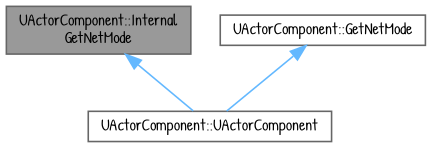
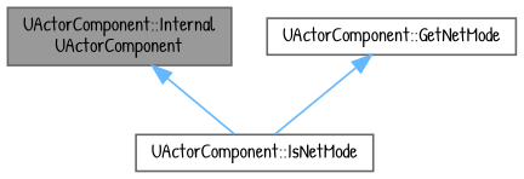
  digraph {
    fontname="Patrick Hand"
    rankdir=TB
    node [color=grey40 fillcolor=white fontname="Patrick Hand" fontsize=10 shape=box style=filled]
    edge [color=steelblue1 dir=back fontname="Patrick Hand" fontsize=10 labelfontname=Helvetica labelfontsize=10 style=solid]
-   n1 [color=gray40 fillcolor=grey60 fontcolor=black height=0.2 label="UActorComponent::Internal\lGetNetMode" width=0.4]
-   n2 [height=0.2 label="UActorComponent::UActorComponent" width=0.4]
+   n1 [color=gray40 fillcolor=grey60 fontcolor=black height=0.2 label="UActorComponent::Internal\lUActorComponent" width=0.4]
+   n2 [height=0.2 label="UActorComponent::IsNetMode" width=0.4]
    n3 [height=0.2 label="UActorComponent::GetNetMode" width=0.4]
    n1 -> n2
    n3 -> n2
  }
